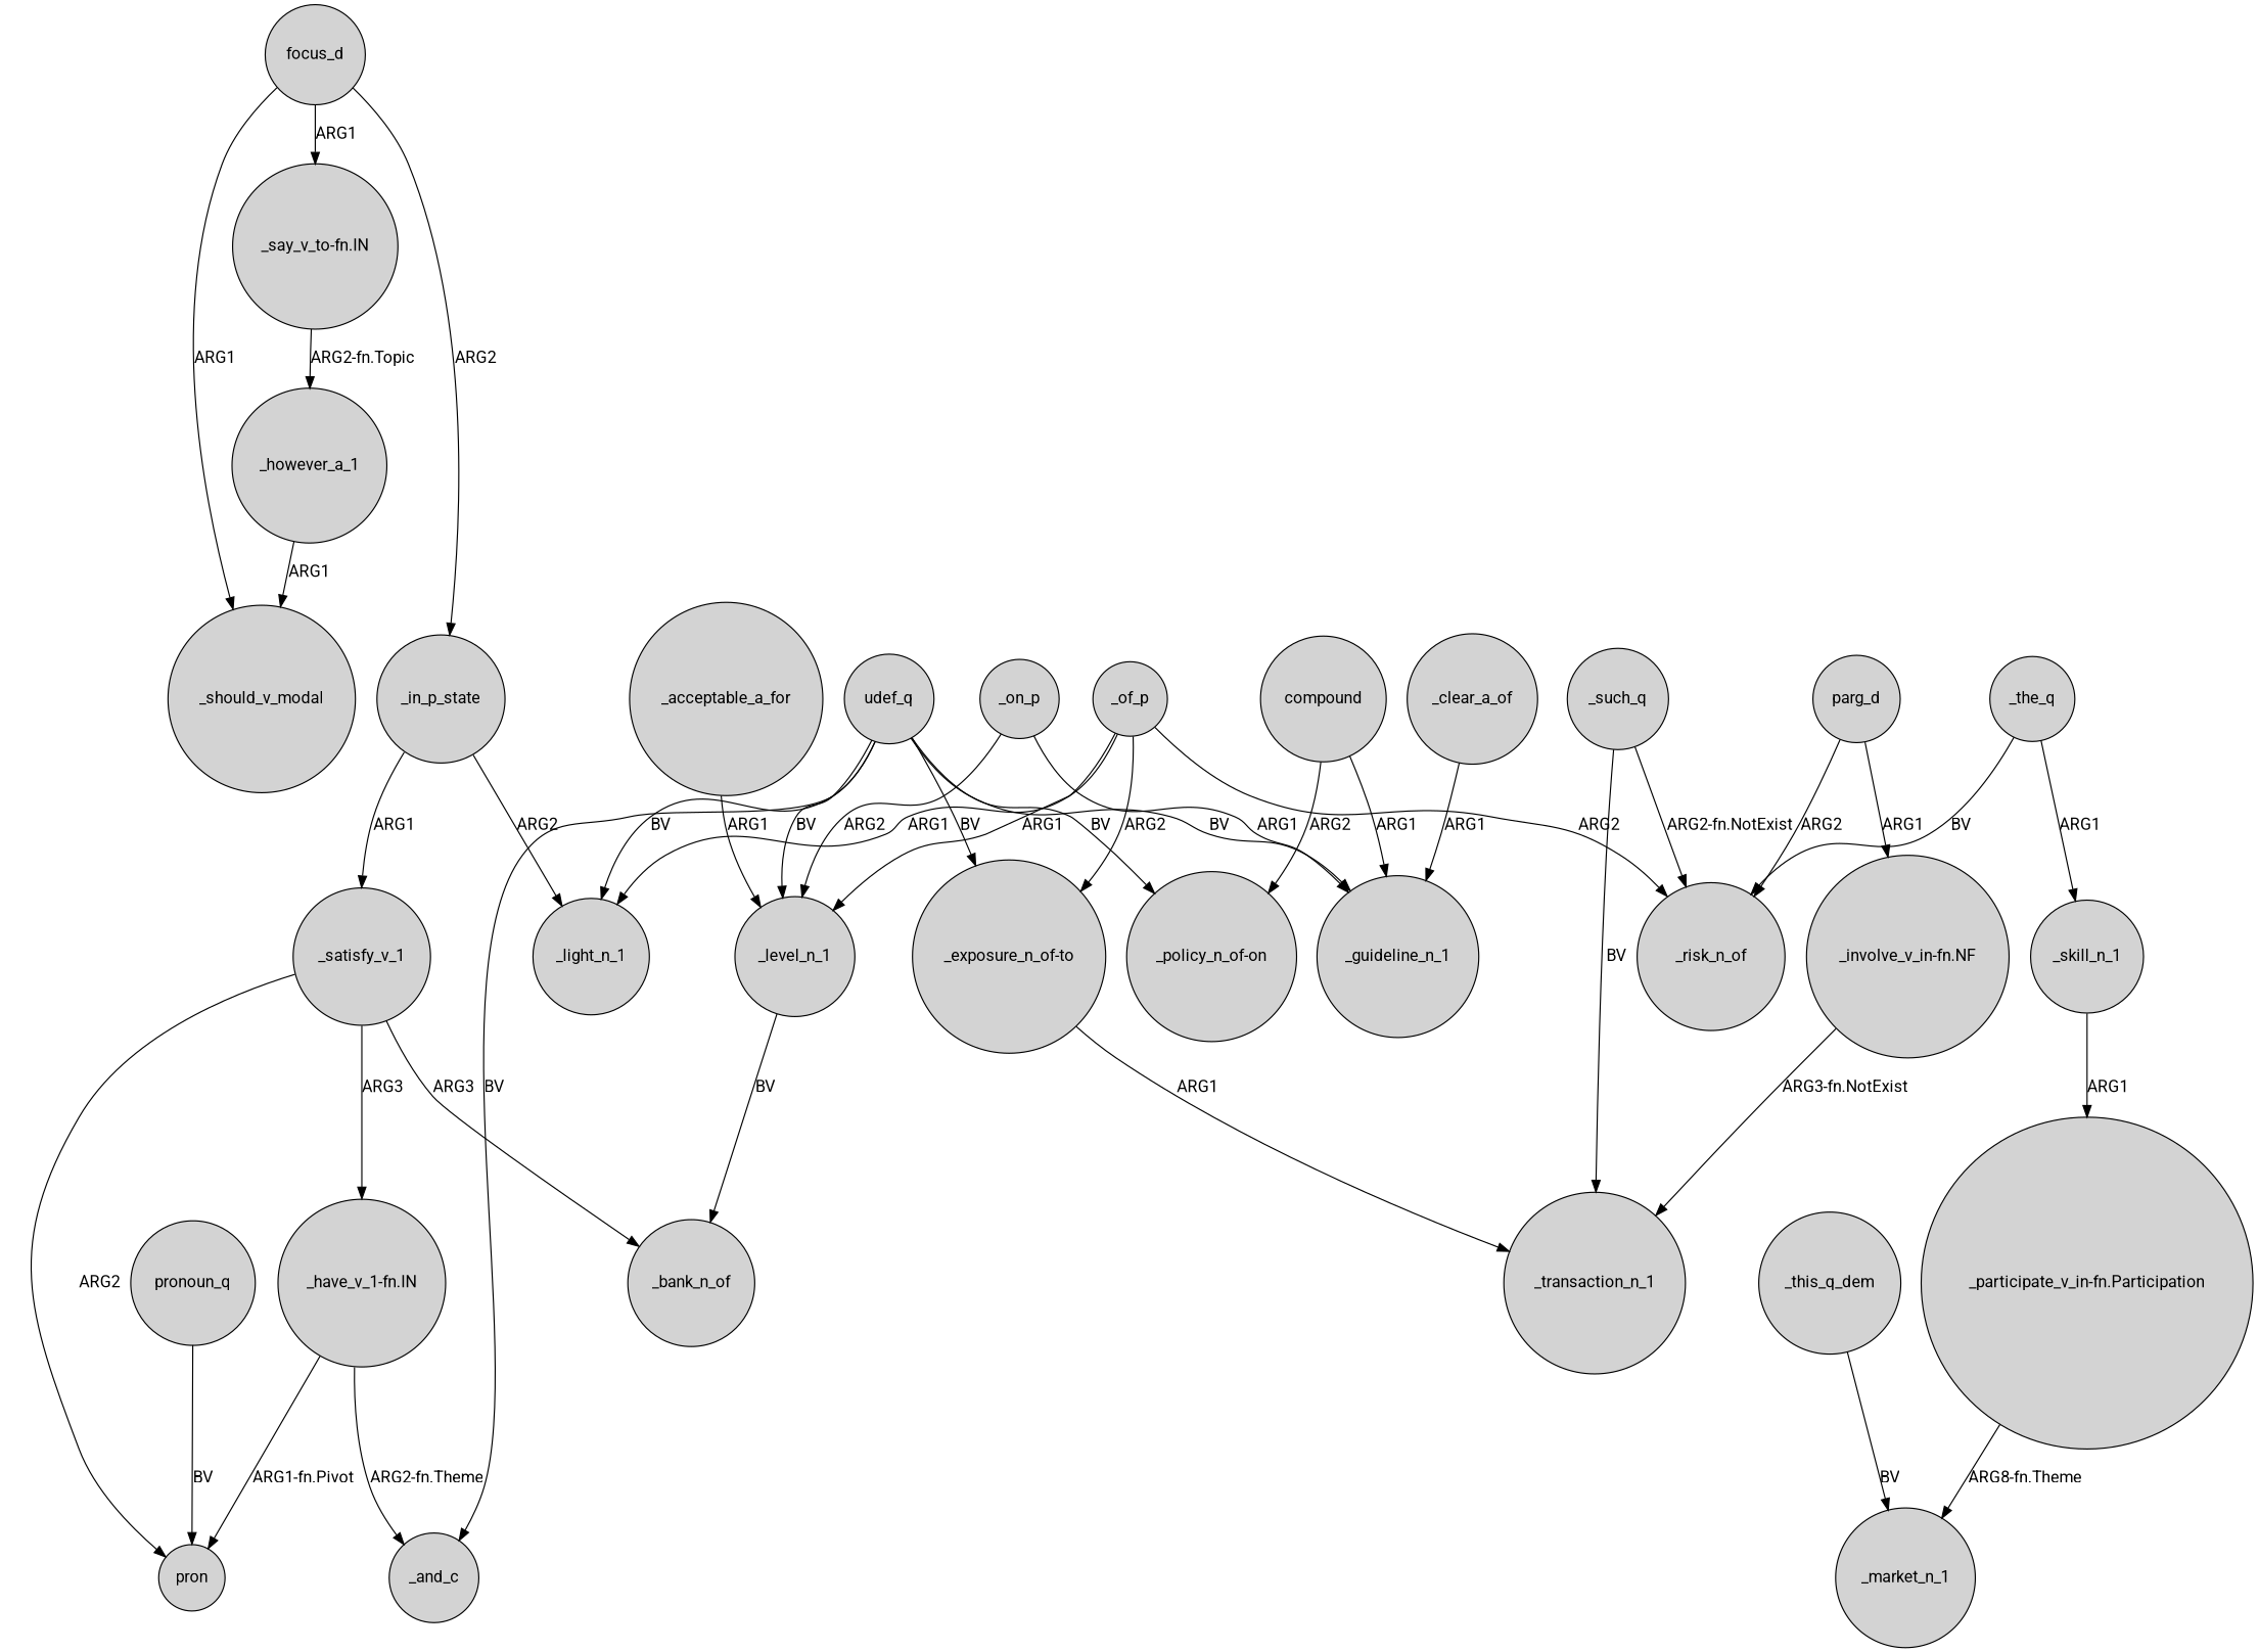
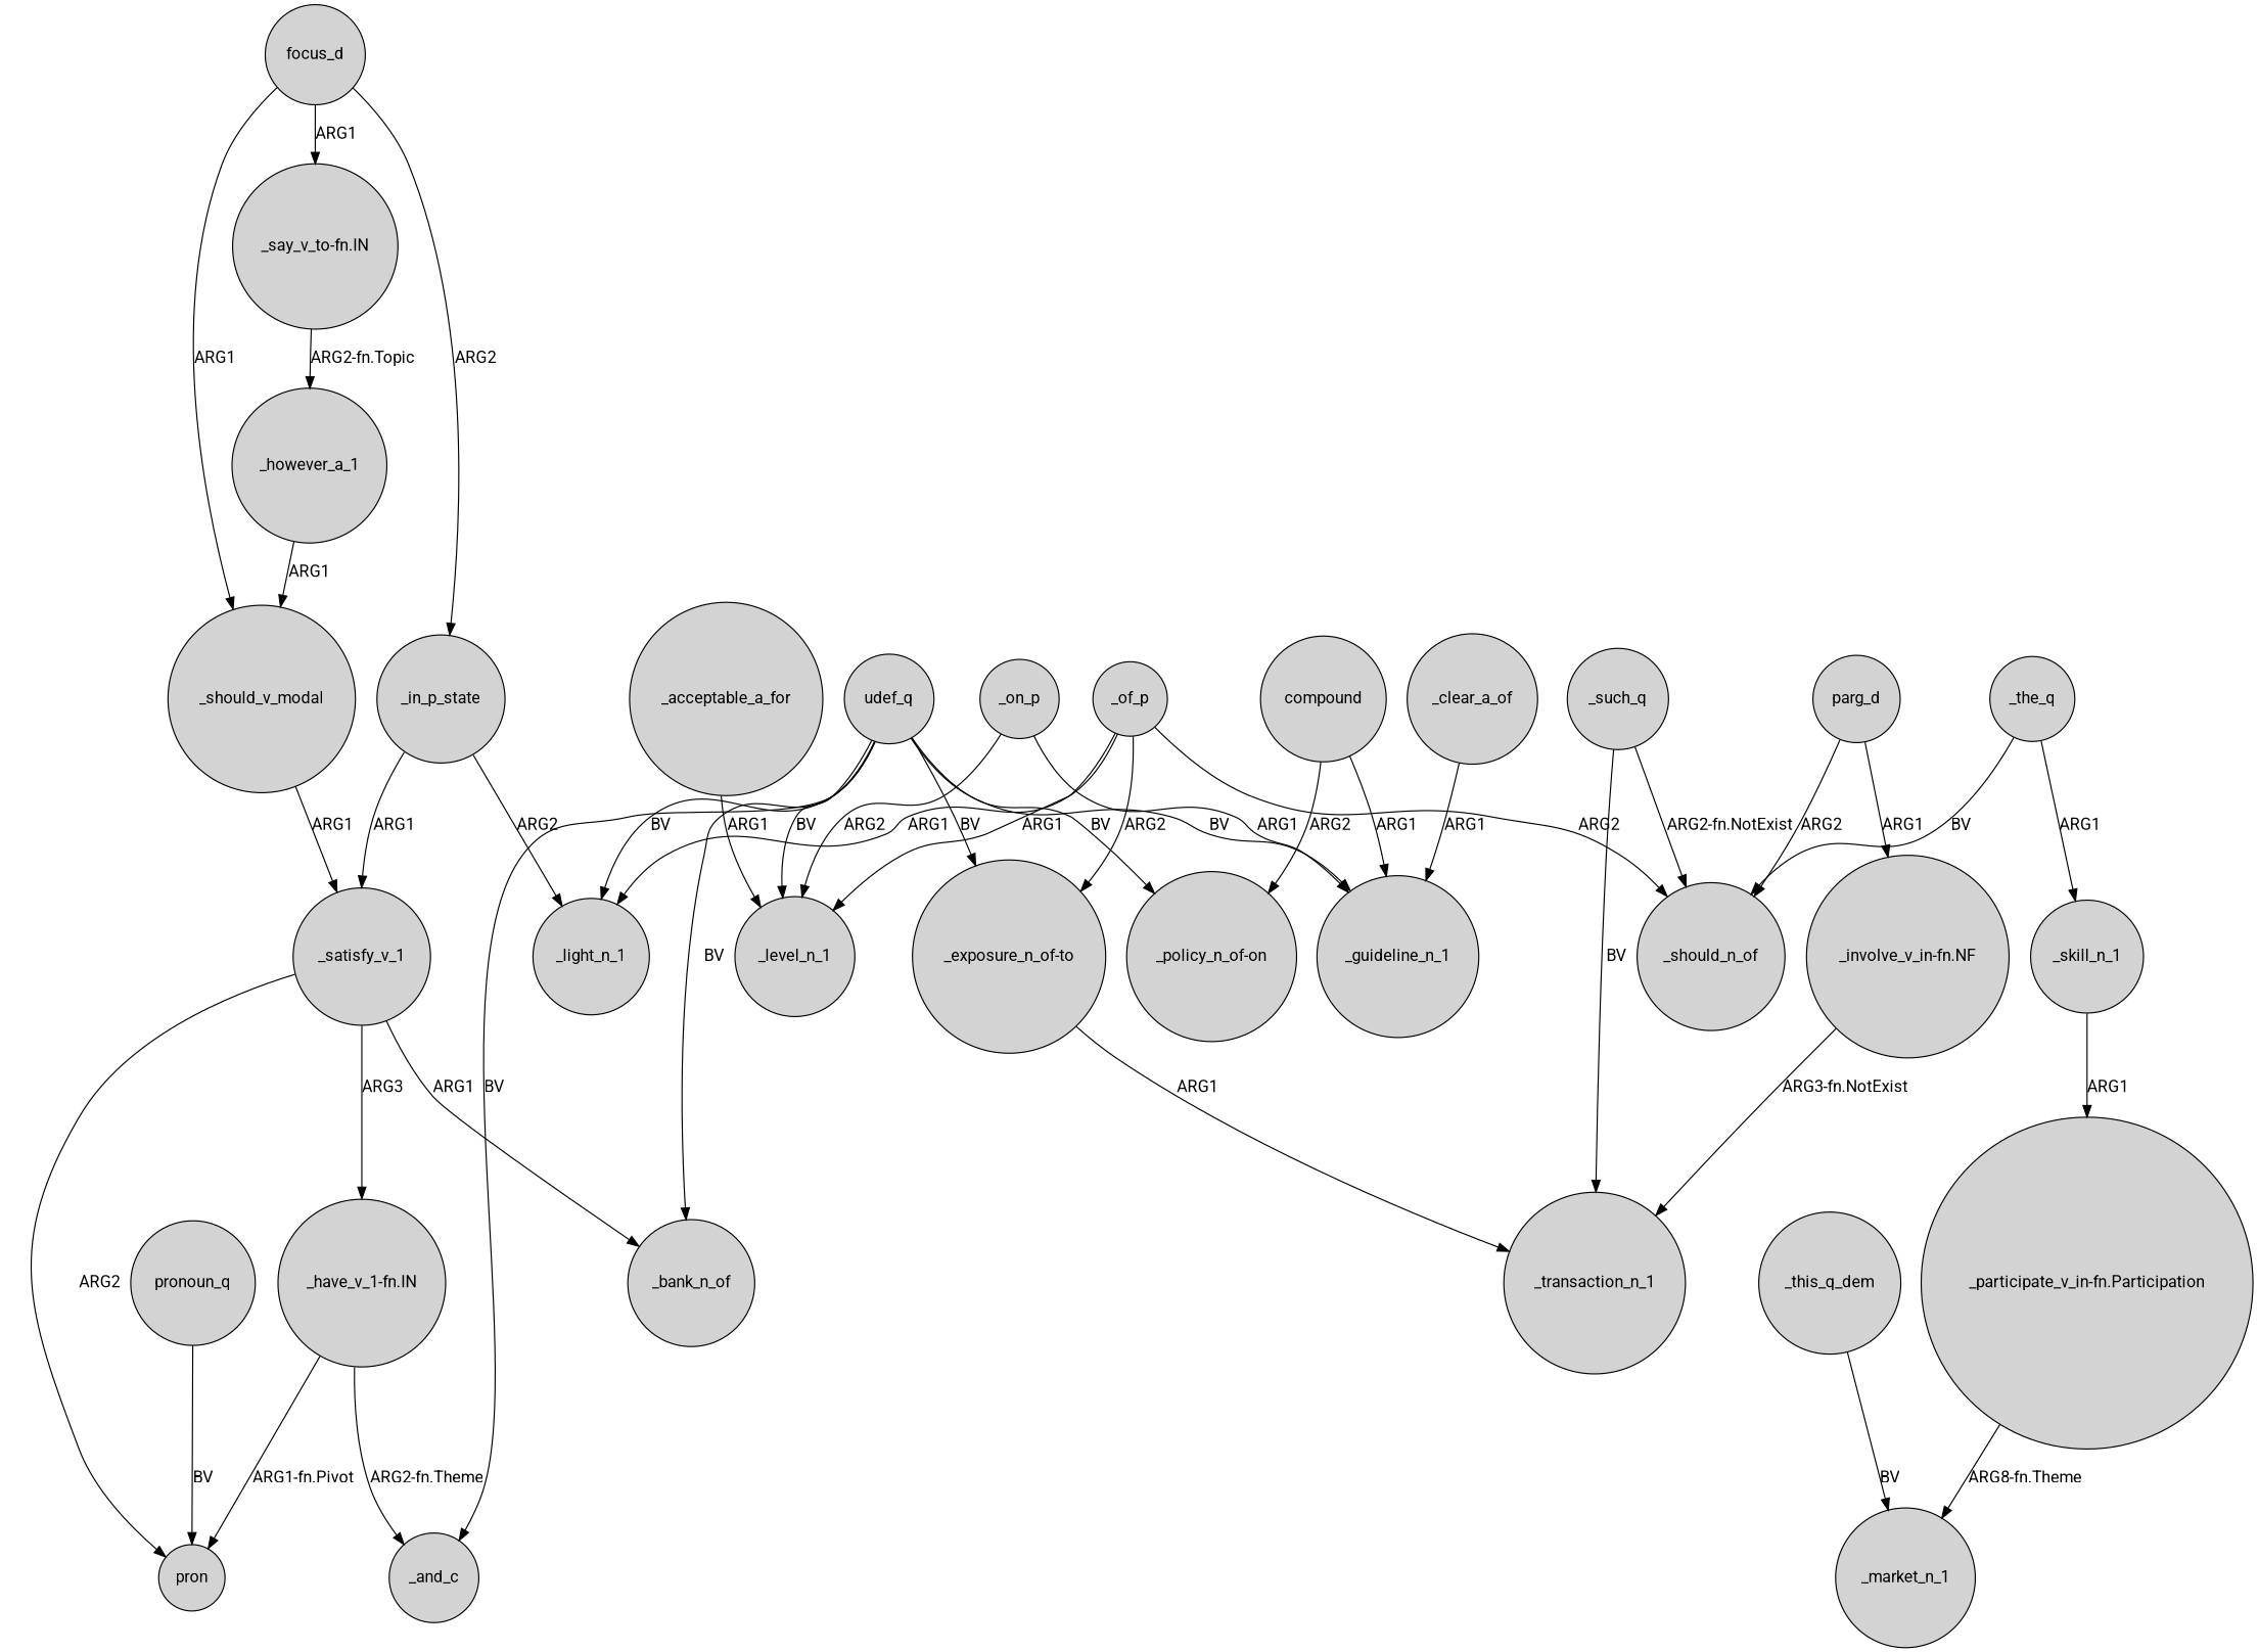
  digraph {
    fontname=Roboto
    node [fontname=Roboto shape=circle style=filled]
    edge [fontname=Roboto]
    _satisfy_v_1
    _bank_n_of
    "_have_v_1-fn.IN"
    pron
    _and_c
    _such_q
    _transaction_n_1
-   _risk_n_of
+   _risk_n_of [label=_should_n_of]
    parg_d
    "_involve_v_in-fn.NF"
    _the_q
    _skill_n_1
    "_participate_v_in-fn.Participation"
    _market_n_1
    _of_p
    "_exposure_n_of-to"
    _level_n_1
    _light_n_1
    _clear_a_of
    _guideline_n_1
    focus_d
    _in_p_state
    "_say_v_to-fn.IN"
    _should_v_modal
    _however_a_1
    _this_q_dem
    udef_q
    "_policy_n_of-on"
    compound
    _acceptable_a_for
    pronoun_q
    _on_p
-   _satisfy_v_1 -> _bank_n_of [label=ARG3]
+   _satisfy_v_1 -> _bank_n_of [label=ARG1]
    _satisfy_v_1 -> "_have_v_1-fn.IN" [label=ARG3]
    _satisfy_v_1 -> pron [label=ARG2]
    "_have_v_1-fn.IN" -> pron [label="ARG1-fn.Pivot"]
    "_have_v_1-fn.IN" -> _and_c [label="ARG2-fn.Theme"]
    _such_q -> _transaction_n_1 [label=BV]
    _such_q -> _risk_n_of [label="ARG2-fn.NotExist"]
    parg_d -> _risk_n_of [label=ARG2]
    parg_d -> "_involve_v_in-fn.NF" [label=ARG1]
    "_involve_v_in-fn.NF" -> _transaction_n_1 [label="ARG3-fn.NotExist"]
    _the_q -> _risk_n_of [label=BV]
    _the_q -> _skill_n_1 [label=ARG1]
    _skill_n_1 -> "_participate_v_in-fn.Participation" [label=ARG1]
    "_participate_v_in-fn.Participation" -> _market_n_1 [label="ARG8-fn.Theme"]
    _of_p -> _risk_n_of [label=ARG2]
    _of_p -> "_exposure_n_of-to" [label=ARG2]
    _of_p -> _level_n_1 [label=ARG1]
    _of_p -> _light_n_1 [label=ARG1]
    "_exposure_n_of-to" -> _transaction_n_1 [label=ARG1]
    _clear_a_of -> _guideline_n_1 [label=ARG1]
    focus_d -> _in_p_state [label=ARG2]
    focus_d -> "_say_v_to-fn.IN" [label=ARG1]
    focus_d -> _should_v_modal [label=ARG1]
    _in_p_state -> _satisfy_v_1 [label=ARG1]
    _in_p_state -> _light_n_1 [label=ARG2]
    "_say_v_to-fn.IN" -> _however_a_1 [label="ARG2-fn.Topic"]
+   _should_v_modal -> _satisfy_v_1 [label=ARG1]
    _however_a_1 -> _should_v_modal [label=ARG1]
    _this_q_dem -> _market_n_1 [label=BV]
-   _level_n_1 -> _bank_n_of [label=BV]
+   udef_q -> _bank_n_of [label=BV]
    udef_q -> _and_c [label=BV]
    udef_q -> "_exposure_n_of-to" [label=BV]
    udef_q -> _level_n_1 [label=BV]
    udef_q -> _light_n_1 [label=BV]
    udef_q -> _guideline_n_1 [label=BV]
    udef_q -> "_policy_n_of-on" [label=BV]
    compound -> _guideline_n_1 [label=ARG1]
    compound -> "_policy_n_of-on" [label=ARG2]
    _acceptable_a_for -> _level_n_1 [label=ARG1]
    pronoun_q -> pron [label=BV]
    _on_p -> _level_n_1 [label=ARG2]
    _on_p -> _guideline_n_1 [label=ARG1]
  }
